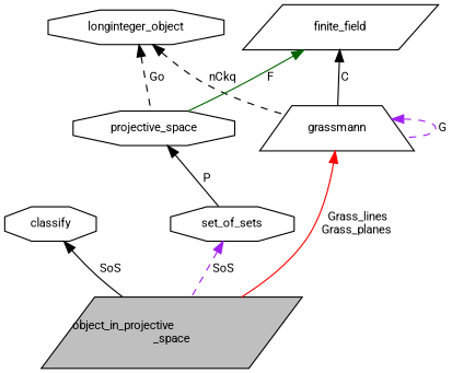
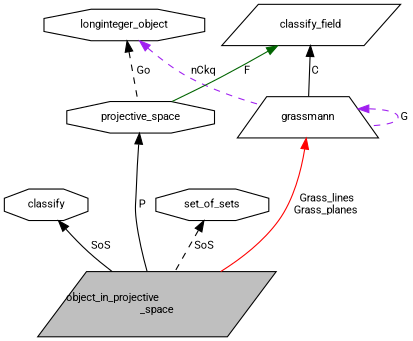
  digraph {
    fontname=Roboto
    node [color=black fillcolor=white fontname=Roboto fontsize=10 shape=octagon style=filled]
    edge [color=black dir=back fontname=Roboto fontsize=10 labelfontname=Helvetica labelfontsize=10 style=solid]
    n1 [fillcolor=grey75 fontcolor=black height=0.2 label="object_in_projective\l_space" shape=parallelogram width=0.4]
    n2 [height=0.2 label=classify width=0.4]
    n3 [height=0.2 label=projective_space width=0.4]
    n4 [height=0.2 label=longinteger_object width=0.4]
    n5 [height=0.2 label=grassmann shape=trapezium width=0.4]
-   n6 [height=0.2 label=finite_field shape=parallelogram width=0.4]
+   n6 [height=0.2 label=classify_field shape=parallelogram width=0.4]
    n7 [height=0.2 label=set_of_sets width=0.4]
    n2 -> n1 [label=" SoS"]
-   n3 -> n7 [label=" P"]
+   n3 -> n1 [label=" P"]
    n4 -> n3 [label=" Go" style=dashed]
-   n4 -> n5 [label=" nCkq" style=dashed]
+   n4 -> n5 [color=purple label=" nCkq" style=dashed]
    n5 -> n1 [color=red label=" Grass_lines\nGrass_planes"]
    n5 -> n5 [color=purple label=" G" style=dashed]
    n6 -> n3 [color=darkgreen label=" F"]
    n6 -> n5 [label=" C"]
-   n7 -> n1 [color=purple label=" SoS" style=dashed]
+   n7 -> n1 [label=" SoS" style=dashed]
  }
